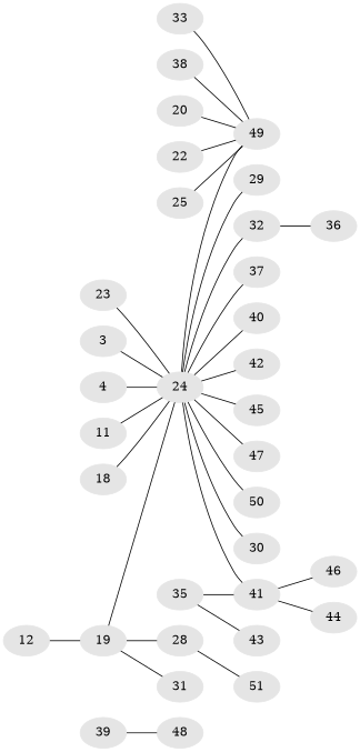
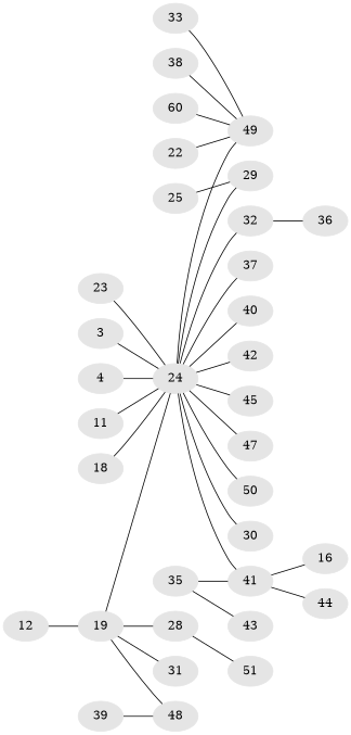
  graph {
    rankdir=LR
    node [color=gray90 style=filled]
    24 [super="+8+7"]
    49 [super="+17+34"]
    29
    30
    32 [super="+14"]
    37
    40
    41 [super="+13+15"]
    42 [super="+16"]
    45
    47
    50
    3
    4
    11
    19 [super="+6"]
    28
    31
    48 [super="+27"]
    12
    18
    51
-   20
+   20 [label=60]
    22
    23
    36
    44
-   46
+   46 [label=16]
    25
    33
    35
    43
    38
    39
    24 -- 49 [weight=2]
    24 -- 29
    24 -- 30
    24 -- 32
    24 -- 37
    24 -- 40
    24 -- 41
    24 -- 42
    24 -- 45
    24 -- 47
    24 -- 50
    32 -- 36
    41 -- 44
    41 -- 46
    3 -- 24
    4 -- 24
    11 -- 24
    19 -- 24 [weight=2]
    19 -- 28
    19 -- 31
+   19 -- 48
    28 -- 51
    12 -- 19
    18 -- 24
    20 -- 49
    22 -- 49
    23 -- 24
-   25 -- 49
+   25 -- 29
    33 -- 49
    35 -- 41
    35 -- 43
    38 -- 49
    39 -- 48
  }
